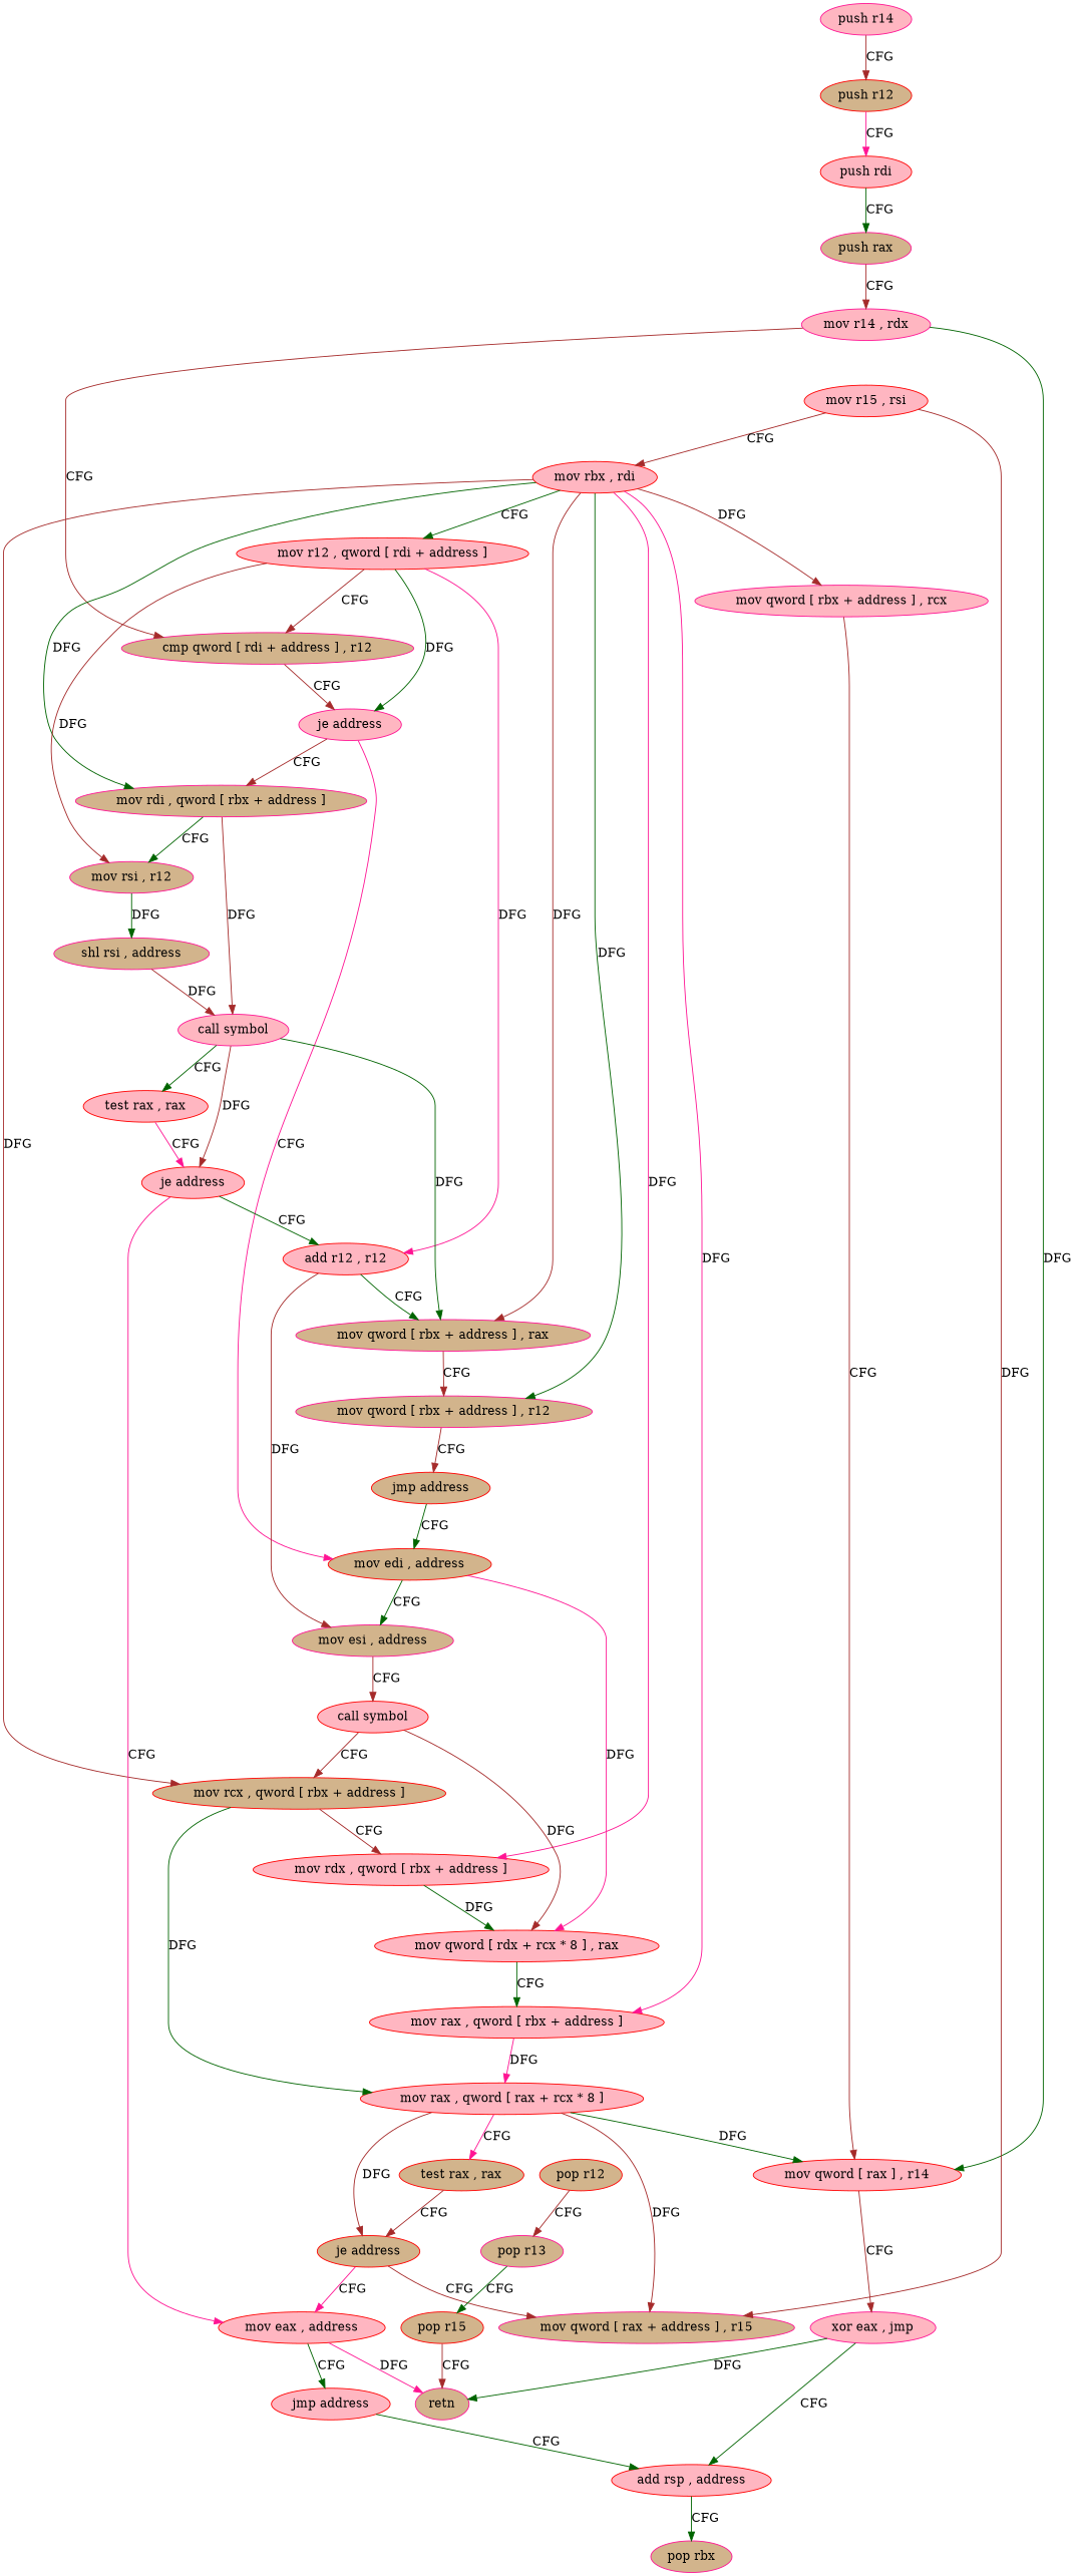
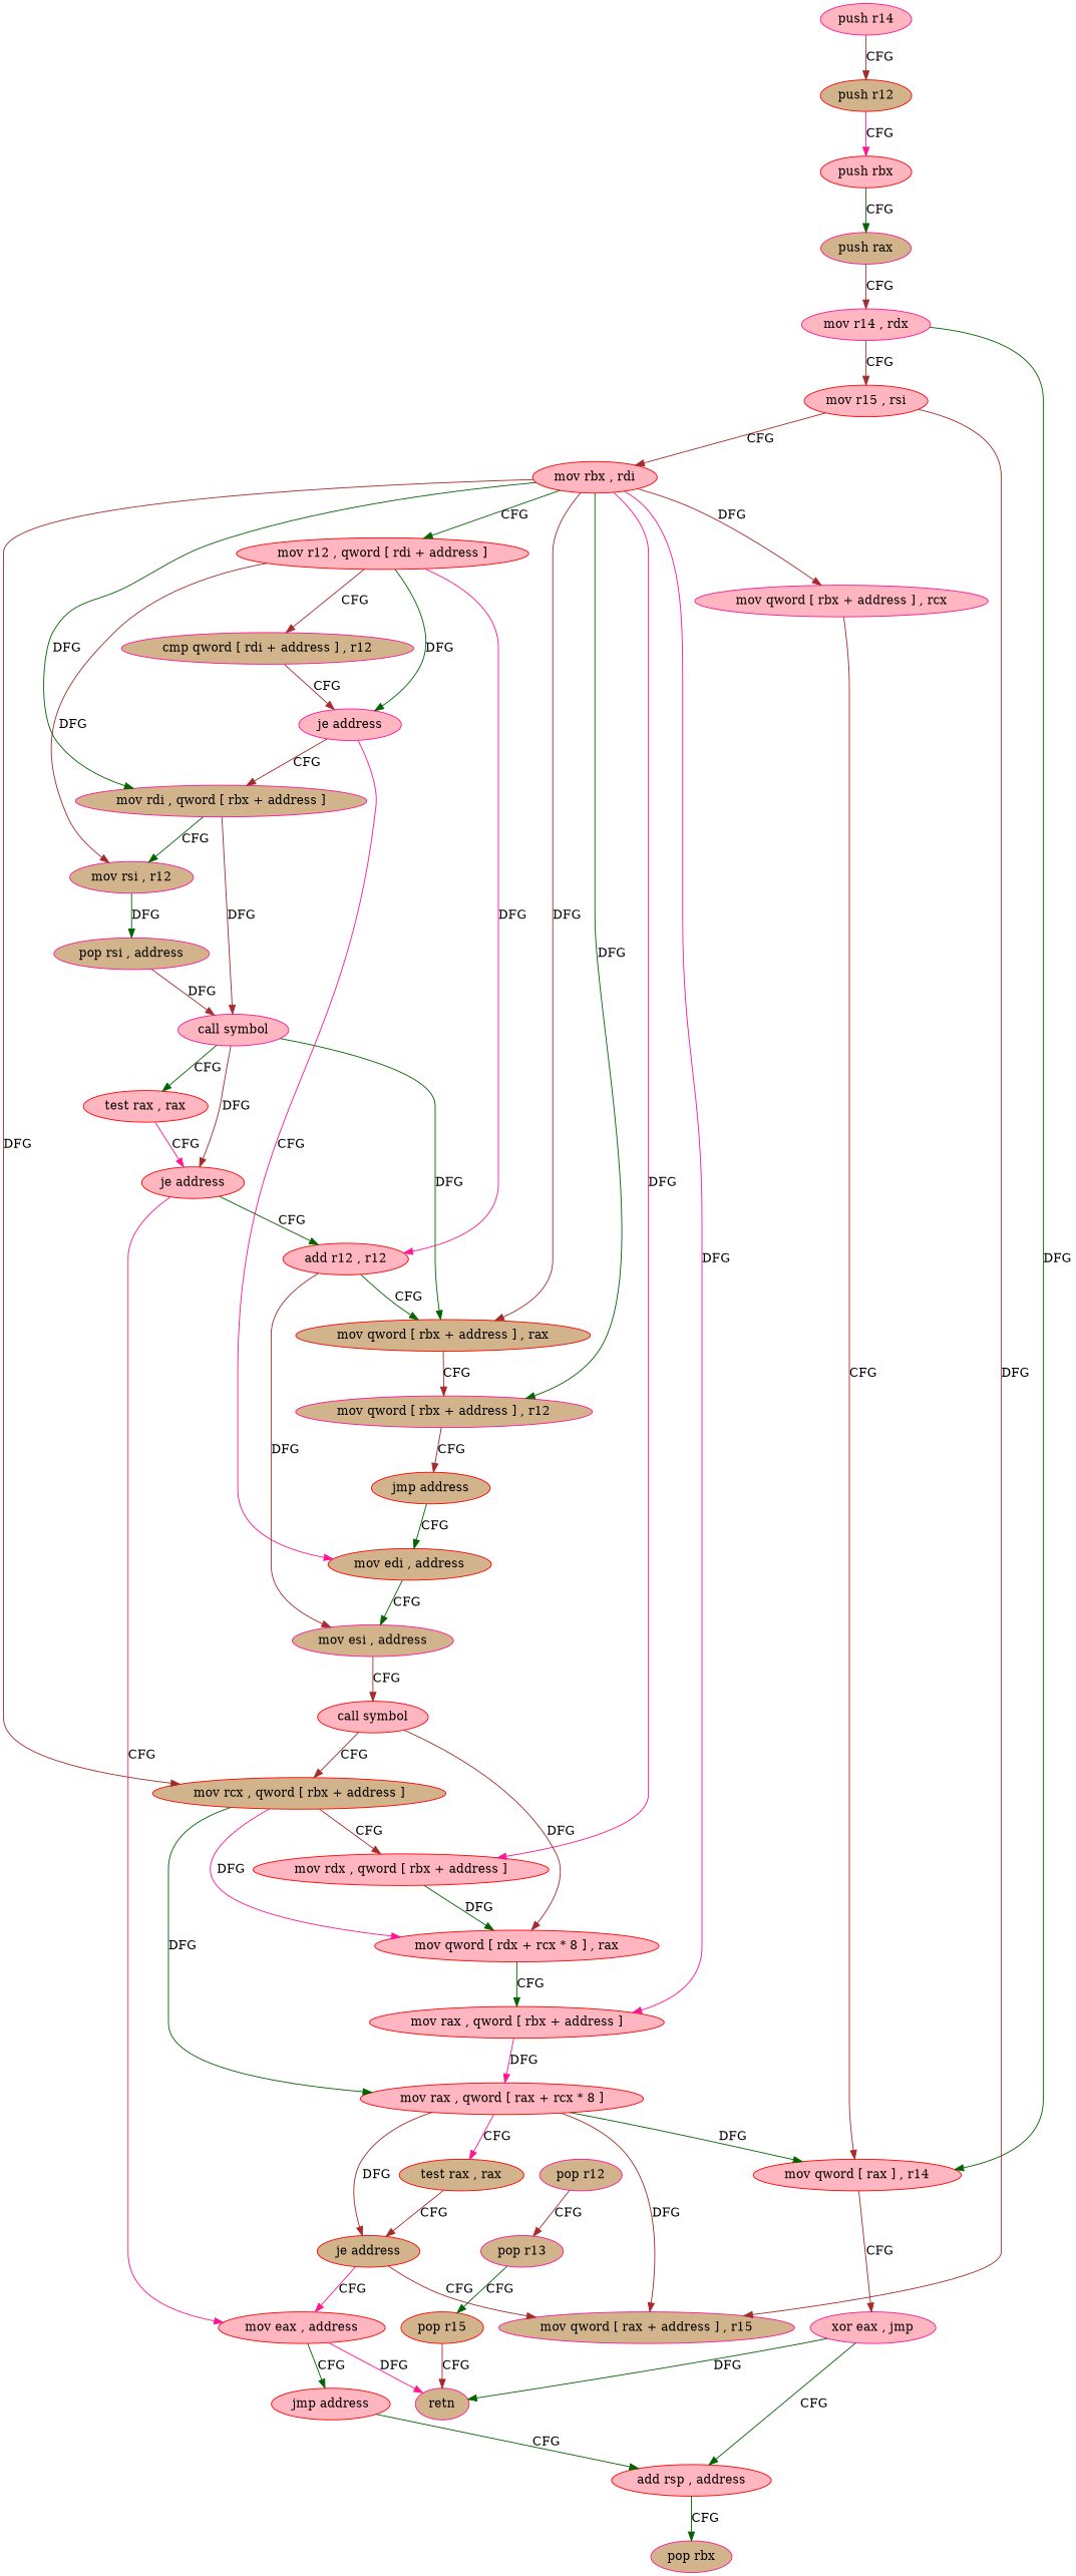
  digraph {
    node [color=red fillcolor=lightpink style=filled]
    edge [color=brown]
    n1 [color=deeppink label="push r14"]
    n2 [fillcolor=tan label="push r12"]
-   n3 [label="push rdi"]
+   n3 [label="push rbx"]
    n4 [color=deeppink fillcolor=tan label="push rax"]
    n5 [color=deeppink label="mov r14 , rdx"]
    n6 [label="mov r15 , rsi"]
    n7 [label="mov qword [ rax ] , r14"]
    n8 [label="mov rbx , rdi"]
    n9 [color=deeppink fillcolor=tan label="mov qword [ rax + address ] , r15"]
    n10 [color=deeppink label="xor eax , jmp"]
    n11 [label="mov r12 , qword [ rdi + address ]"]
    n12 [color=deeppink fillcolor=tan label="mov rdi , qword [ rbx + address ]"]
    n13 [fillcolor=tan label="mov rcx , qword [ rbx + address ]"]
    n14 [label="mov rdx , qword [ rbx + address ]"]
    n15 [label="mov rax , qword [ rbx + address ]"]
-   n16 [color=deeppink fillcolor=tan label="mov qword [ rbx + address ] , rax"]
+   n16 [fillcolor=tan label="mov qword [ rbx + address ] , rax"]
    n17 [color=deeppink fillcolor=tan label="mov qword [ rbx + address ] , r12"]
    n18 [color=deeppink label="mov qword [ rbx + address ] , rcx"]
    n19 [color=deeppink fillcolor=tan label="cmp qword [ rdi + address ] , r12"]
    n20 [color=deeppink label="je address"]
    n21 [color=deeppink fillcolor=tan label="mov rsi , r12"]
    n22 [label="add r12 , r12"]
    n23 [color=deeppink label="call symbol"]
    n24 [label="mov qword [ rdx + rcx * 8 ] , rax"]
    n25 [label="mov rax , qword [ rax + rcx * 8 ]"]
    n26 [fillcolor=tan label="jmp address"]
    n27 [fillcolor=tan label="mov edi , address"]
-   n28 [color=deeppink fillcolor=tan label="shl rsi , address"]
+   n28 [color=deeppink fillcolor=tan label="pop rsi , address"]
    n29 [color=deeppink fillcolor=tan label="mov esi , address"]
    n30 [label="test rax , rax"]
    n31 [label="je address"]
    n32 [label="call symbol"]
    n33 [label="mov eax , address"]
    n34 [label="jmp address"]
    n35 [color=deeppink fillcolor=tan label=retn]
    n36 [label="add rsp , address"]
    n37 [fillcolor=tan label="test rax , rax"]
    n38 [fillcolor=tan label="je address"]
    n39 [color=deeppink fillcolor=tan label="pop rbx"]
-   n40 [fillcolor=tan label="pop r12"]
+   n40 [color=deeppink fillcolor=tan label="pop r12"]
    n41 [color=deeppink fillcolor=tan label="pop r13"]
    n42 [fillcolor=tan label="pop r15"]
    n1 -> n2 [label=CFG]
    n2 -> n3 [color=deeppink label=CFG]
    n3 -> n4 [color=darkgreen label=CFG]
    n4 -> n5 [label=CFG]
-   n5 -> n19 [label=CFG]
+   n5 -> n6 [label=CFG]
    n5 -> n7 [color=darkgreen label=DFG]
    n6 -> n8 [label=CFG]
    n6 -> n9 [label=DFG]
    n7 -> n10 [label=CFG]
    n8 -> n11 [color=darkgreen label=CFG]
    n8 -> n12 [color=darkgreen label=DFG]
    n8 -> n13 [label=DFG]
    n8 -> n14 [color=deeppink label=DFG]
    n8 -> n15 [color=deeppink label=DFG]
    n8 -> n16 [label=DFG]
    n8 -> n17 [color=darkgreen label=DFG]
    n8 -> n18 [label=DFG]
    n10 -> n35 [color=darkgreen label=DFG]
    n10 -> n36 [color=darkgreen label=CFG]
    n11 -> n19 [label=CFG]
    n11 -> n20 [color=darkgreen label=DFG]
    n11 -> n21 [label=DFG]
    n11 -> n22 [color=deeppink label=DFG]
    n12 -> n21 [color=darkgreen label=CFG]
    n12 -> n23 [label=DFG]
    n13 -> n14 [label=CFG]
-   n27 -> n24 [color=deeppink label=DFG]
+   n13 -> n24 [color=deeppink label=DFG]
    n13 -> n25 [color=darkgreen label=DFG]
    n14 -> n24 [color=darkgreen label=DFG]
    n15 -> n25 [color=deeppink label=DFG]
    n16 -> n17 [label=CFG]
    n17 -> n26 [label=CFG]
    n18 -> n7 [label=CFG]
    n19 -> n20 [label=CFG]
    n20 -> n12 [label=CFG]
    n20 -> n27 [color=deeppink label=CFG]
    n21 -> n28 [color=darkgreen label=DFG]
    n22 -> n16 [color=darkgreen label=CFG]
    n22 -> n29 [label=DFG]
    n23 -> n16 [color=darkgreen label=DFG]
    n23 -> n30 [color=darkgreen label=CFG]
    n23 -> n31 [label=DFG]
    n24 -> n15 [color=darkgreen label=CFG]
    n25 -> n7 [color=darkgreen label=DFG]
    n25 -> n9 [label=DFG]
    n25 -> n37 [color=deeppink label=CFG]
    n25 -> n38 [label=DFG]
    n26 -> n27 [color=darkgreen label=CFG]
    n27 -> n29 [color=darkgreen label=CFG]
    n28 -> n23 [label=DFG]
    n29 -> n32 [label=CFG]
    n30 -> n31 [color=deeppink label=CFG]
    n31 -> n22 [color=darkgreen label=CFG]
    n31 -> n33 [color=deeppink label=CFG]
    n32 -> n13 [label=CFG]
    n32 -> n24 [label=DFG]
    n33 -> n34 [color=darkgreen label=CFG]
    n33 -> n35 [color=deeppink label=DFG]
    n34 -> n36 [color=darkgreen label=CFG]
    n36 -> n39 [color=darkgreen label=CFG]
    n37 -> n38 [label=CFG]
    n38 -> n9 [label=CFG]
    n38 -> n33 [color=deeppink label=CFG]
    n40 -> n41 [label=CFG]
    n41 -> n42 [color=darkgreen label=CFG]
    n42 -> n35 [label=CFG]
  }
